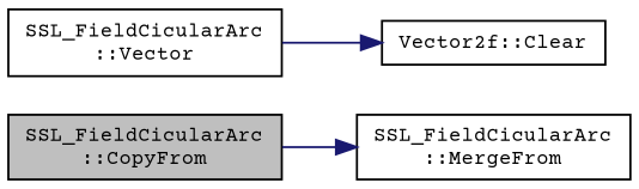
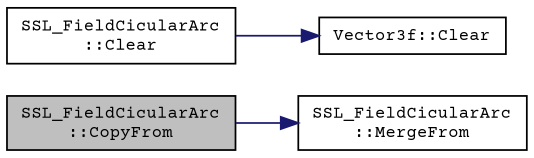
  digraph {
    fontname="Courier Prime"
    rankdir=LR
    node [color=black fillcolor=white fontname="Courier Prime" fontsize=10 shape=record style=filled]
    edge [color=midnightblue fontname="Courier Prime" fontsize=10 labelfontname=Helvetica labelfontsize=10 style=solid]
    n1 [fillcolor=grey75 fontcolor=black height=0.2 label="SSL_FieldCicularArc\l::CopyFrom" width=0.4]
    n2 [height=0.2 label="SSL_FieldCicularArc\l::MergeFrom" width=0.4]
-   n3 [height=0.2 label="SSL_FieldCicularArc\l::Vector" width=0.4]
-   n4 [height=0.2 label="Vector2f::Clear" width=0.4]
+   n3 [height=0.2 label="SSL_FieldCicularArc\l::Clear" width=0.4]
+   n4 [height=0.2 label="Vector3f::Clear" width=0.4]
    n1 -> n2
    n3 -> n4
  }
